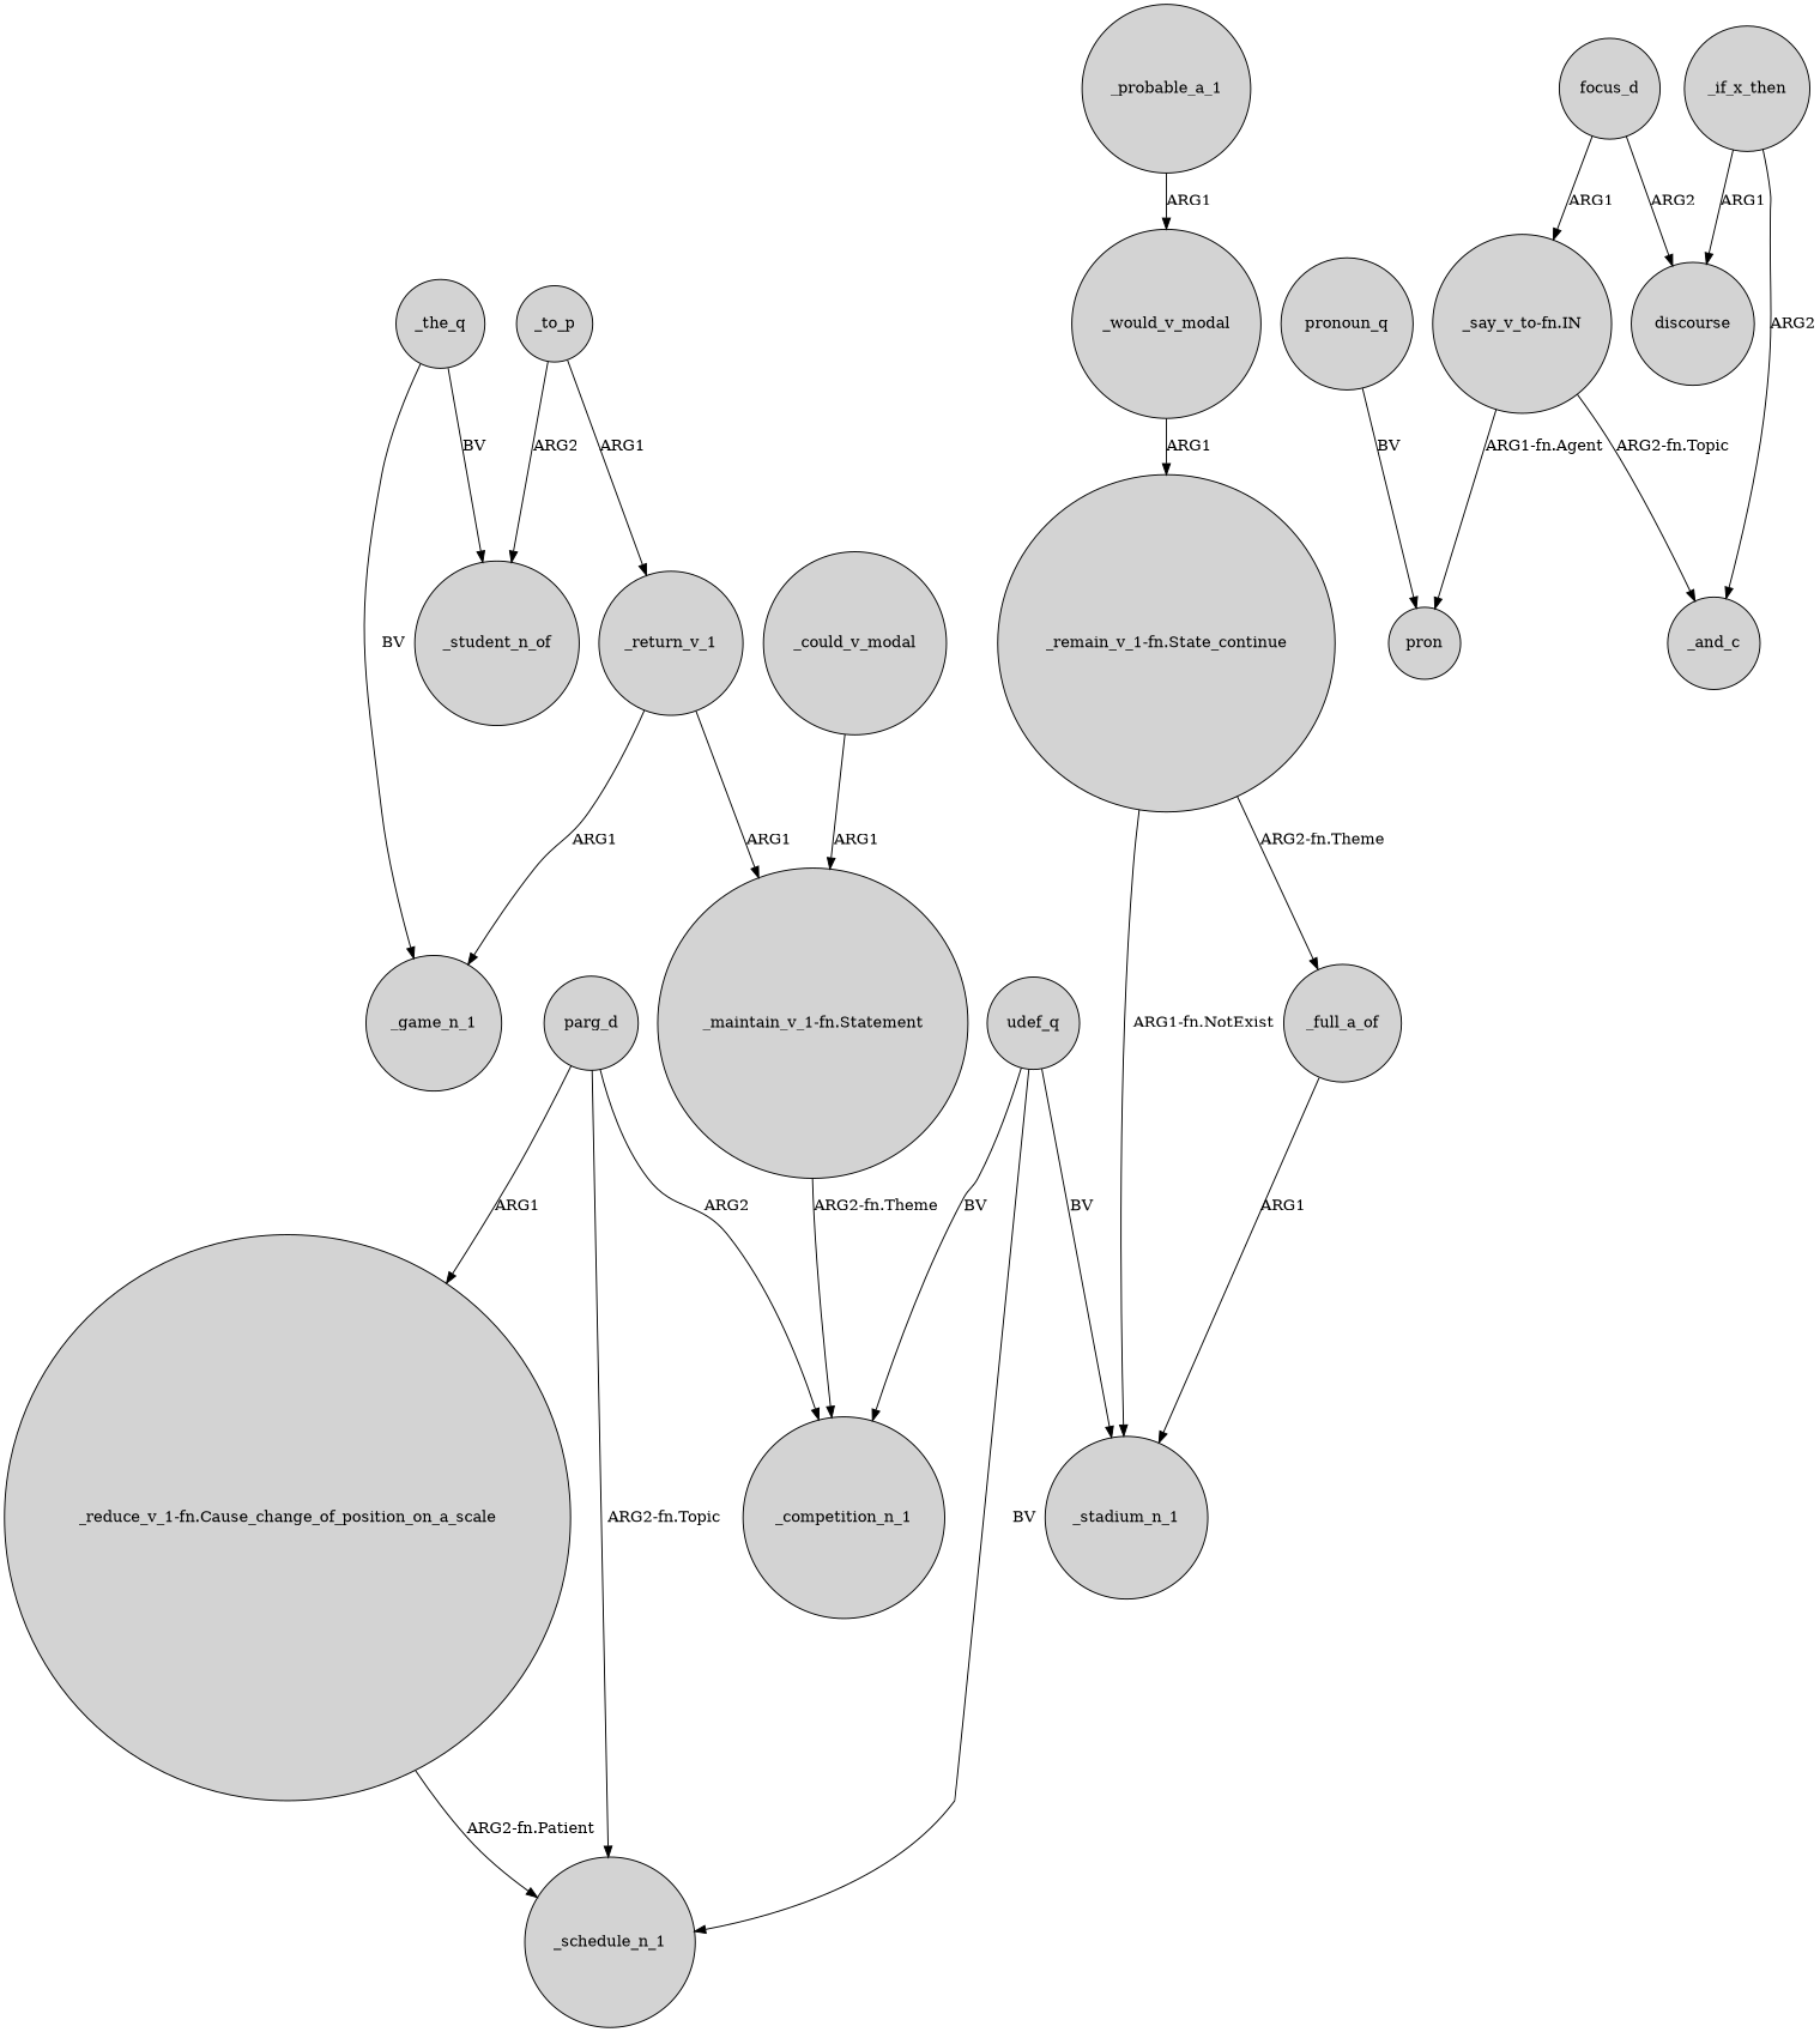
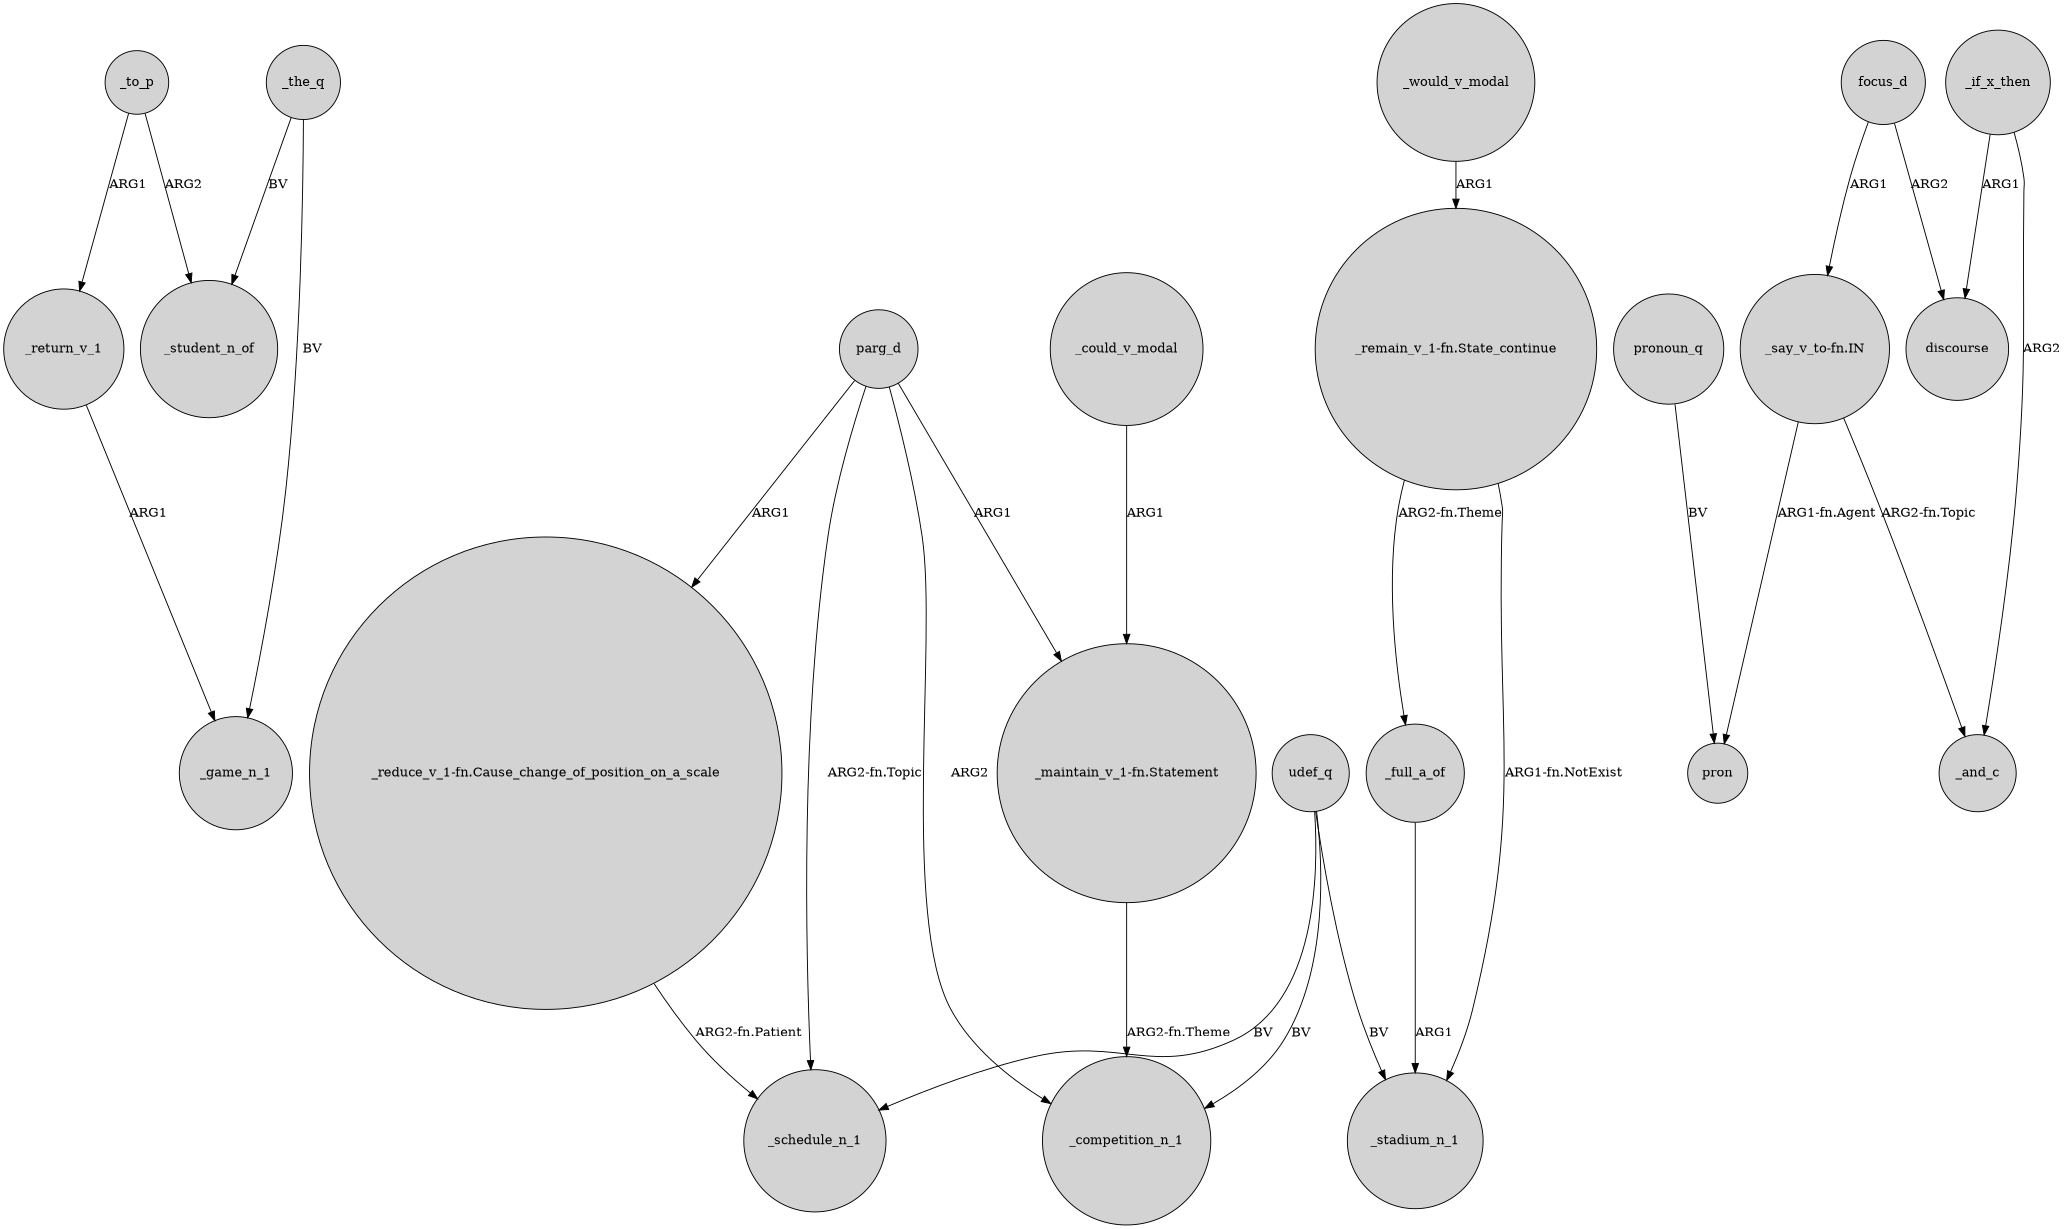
  digraph {
    node [shape=circle style=filled]
    _to_p
    _student_n_of
    _return_v_1
    _game_n_1
    parg_d
    "_maintain_v_1-fn.Statement"
    _competition_n_1
    "_reduce_v_1-fn.Cause_change_of_position_on_a_scale"
    _schedule_n_1
    udef_q
    _stadium_n_1
    "_say_v_to-fn.IN"
    pron
    _and_c
    _if_x_then
    discourse
    _could_v_modal
-   _probable_a_1
    _would_v_modal
    "_remain_v_1-fn.State_continue"
    _full_a_of
    pronoun_q
    focus_d
    _the_q
    _to_p -> _student_n_of [label=ARG2]
    _to_p -> _return_v_1 [label=ARG1]
    _return_v_1 -> _game_n_1 [label=ARG1]
-   _return_v_1 -> "_maintain_v_1-fn.Statement" [label=ARG1]
+   parg_d -> "_maintain_v_1-fn.Statement" [label=ARG1]
    parg_d -> _competition_n_1 [label=ARG2]
    parg_d -> "_reduce_v_1-fn.Cause_change_of_position_on_a_scale" [label=ARG1]
    parg_d -> _schedule_n_1 [label="ARG2-fn.Topic"]
    "_maintain_v_1-fn.Statement" -> _competition_n_1 [label="ARG2-fn.Theme"]
    "_reduce_v_1-fn.Cause_change_of_position_on_a_scale" -> _schedule_n_1 [label="ARG2-fn.Patient"]
    udef_q -> _competition_n_1 [label=BV]
    udef_q -> _schedule_n_1 [label=BV]
    udef_q -> _stadium_n_1 [label=BV]
    "_say_v_to-fn.IN" -> pron [label="ARG1-fn.Agent"]
    "_say_v_to-fn.IN" -> _and_c [label="ARG2-fn.Topic"]
    _if_x_then -> _and_c [label=ARG2]
    _if_x_then -> discourse [label=ARG1]
    _could_v_modal -> "_maintain_v_1-fn.Statement" [label=ARG1]
-   _probable_a_1 -> _would_v_modal [label=ARG1]
    _would_v_modal -> "_remain_v_1-fn.State_continue" [label=ARG1]
    "_remain_v_1-fn.State_continue" -> _stadium_n_1 [label="ARG1-fn.NotExist"]
    "_remain_v_1-fn.State_continue" -> _full_a_of [label="ARG2-fn.Theme"]
    _full_a_of -> _stadium_n_1 [label=ARG1]
    pronoun_q -> pron [label=BV]
    focus_d -> "_say_v_to-fn.IN" [label=ARG1]
    focus_d -> discourse [label=ARG2]
    _the_q -> _student_n_of [label=BV]
    _the_q -> _game_n_1 [label=BV]
  }
